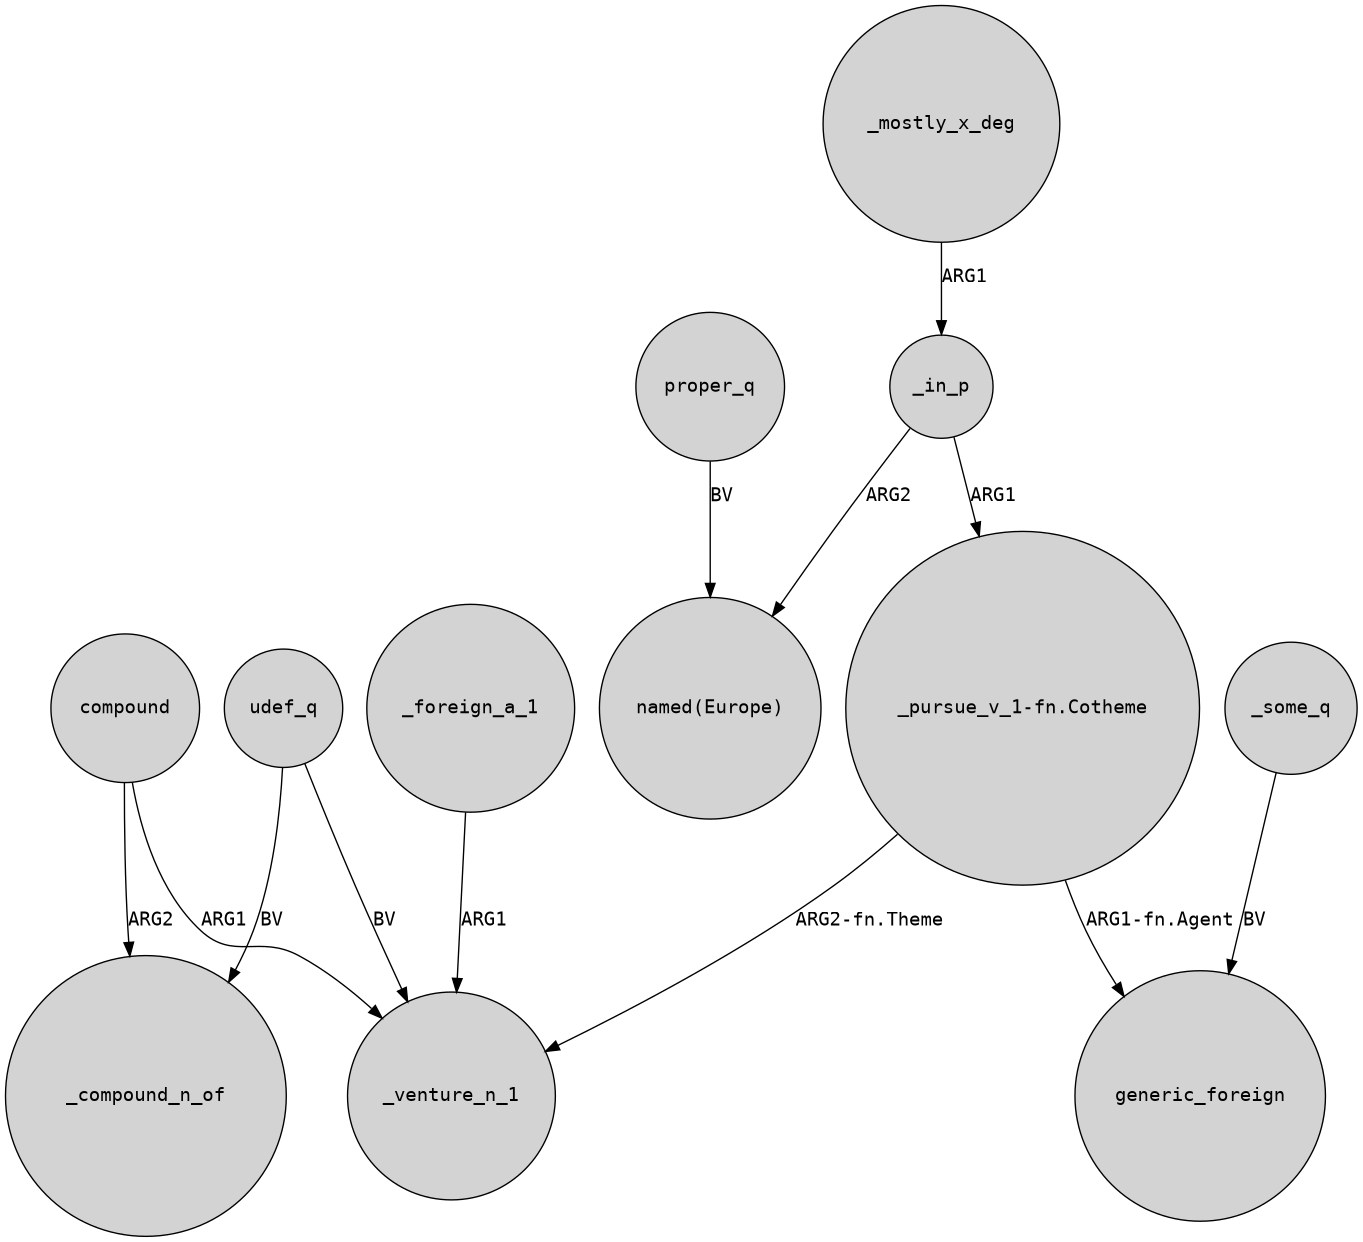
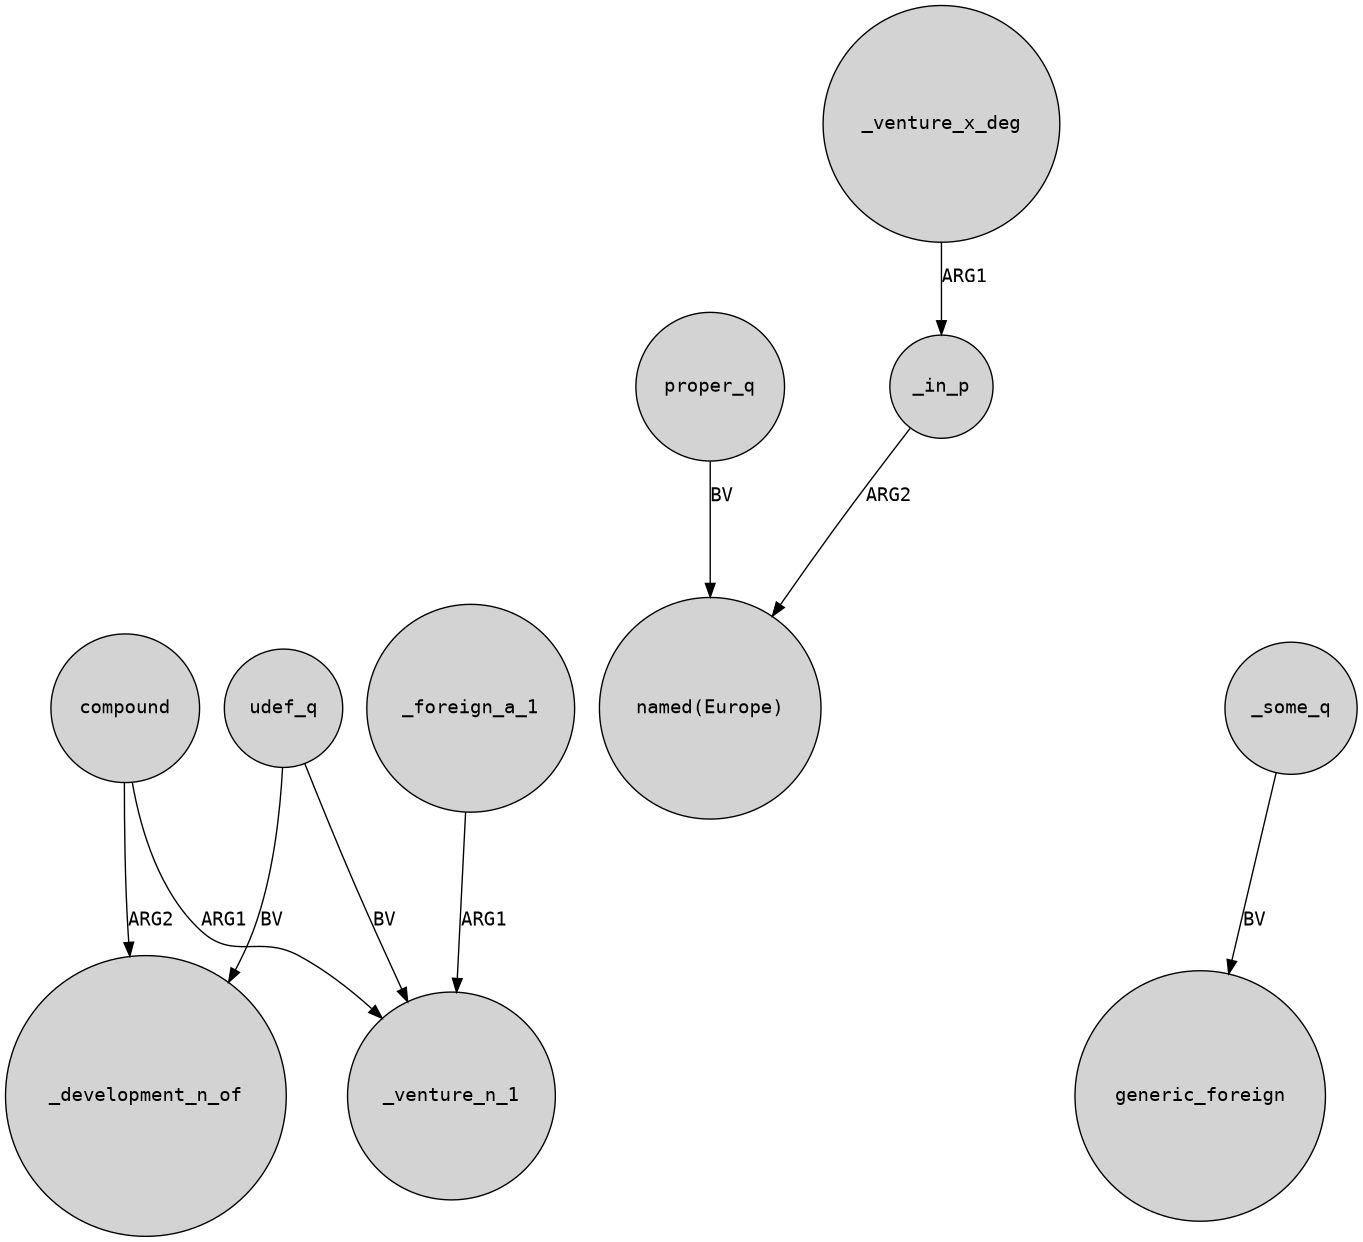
  digraph {
    fontname="DejaVu Sans Mono"
    node [fontname="DejaVu Sans Mono" shape=circle style=filled]
    edge [fontname="DejaVu Sans Mono"]
    n1 [label=generic_foreign]
-   "_pursue_v_1-fn.Cotheme"
    _venture_n_1
    compound
-   _development_n_of [label=_compound_n_of]
+   _development_n_of
    _foreign_a_1
    _in_p
    "named(Europe)"
    proper_q
    udef_q
-   _mostly_x_deg
+   _mostly_x_deg [label=_venture_x_deg]
    _some_q
-   "_pursue_v_1-fn.Cotheme" -> n1 [label="ARG1-fn.Agent"]
-   "_pursue_v_1-fn.Cotheme" -> _venture_n_1 [label="ARG2-fn.Theme"]
    compound -> _venture_n_1 [label=ARG1]
    compound -> _development_n_of [label=ARG2]
    _foreign_a_1 -> _venture_n_1 [label=ARG1]
-   _in_p -> "_pursue_v_1-fn.Cotheme" [label=ARG1]
    _in_p -> "named(Europe)" [label=ARG2]
    proper_q -> "named(Europe)" [label=BV]
    udef_q -> _venture_n_1 [label=BV]
    udef_q -> _development_n_of [label=BV]
    _mostly_x_deg -> _in_p [label=ARG1]
    _some_q -> n1 [label=BV]
  }
